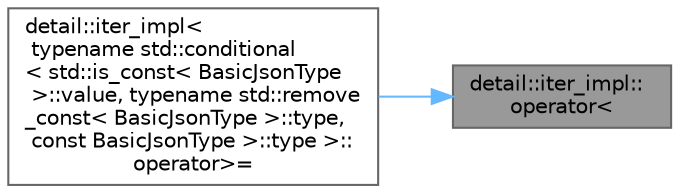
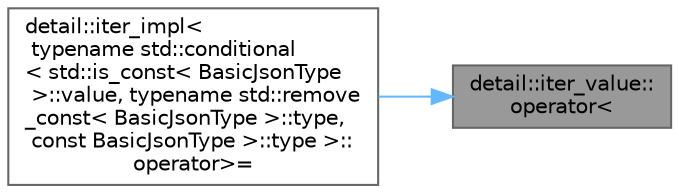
  digraph {
    rankdir=RL
    node [fontname=Helvetica fontsize=10 shape=box style=filled]
-   n1 [color=gray40 fillcolor=grey60 fontcolor=black height=0.2 label="detail::iter_impl::\loperator\<" width=0.4]
+   n1 [color=gray40 fillcolor=grey60 fontcolor=black height=0.2 label="detail::iter_value::\loperator\<" width=0.4]
    n2 [color=grey40 fillcolor=white height=0.2 label="detail::iter_impl\<\l typename std::conditional\l\< std::is_const\< BasicJsonType\l \>::value, typename std::remove\l_const\< BasicJsonType \>::type,\l const BasicJsonType \>::type \>::\loperator\>=" width=0.4]
    n1 -> n2 [color=steelblue1 dir=back fontname=Helvetica fontsize=10 labelfontname=Helvetica labelfontsize=10 style=solid]
  }
